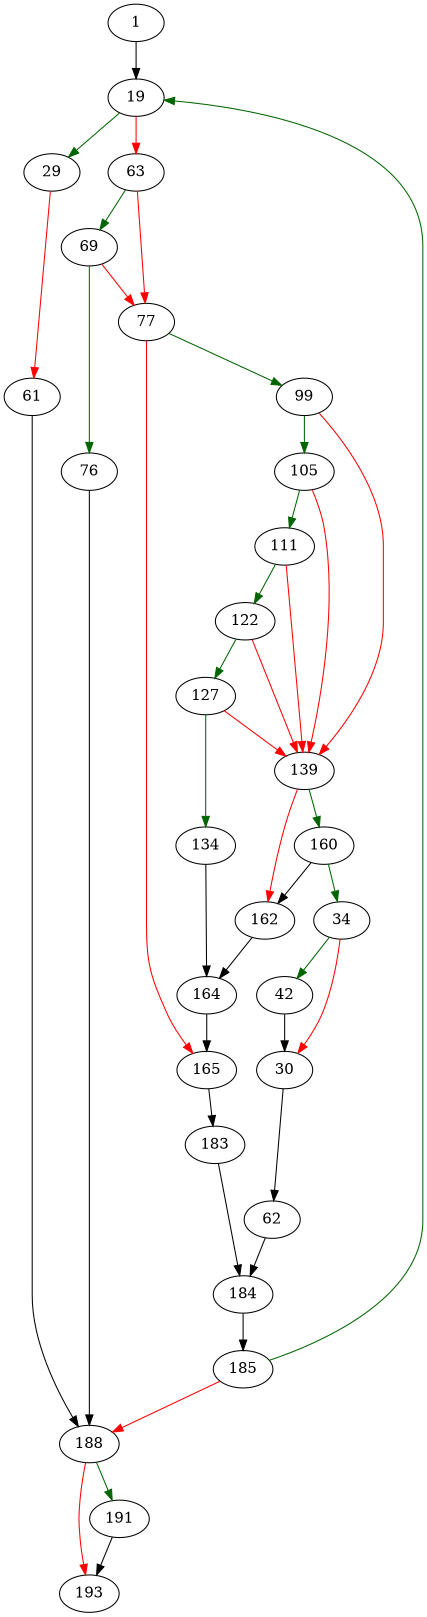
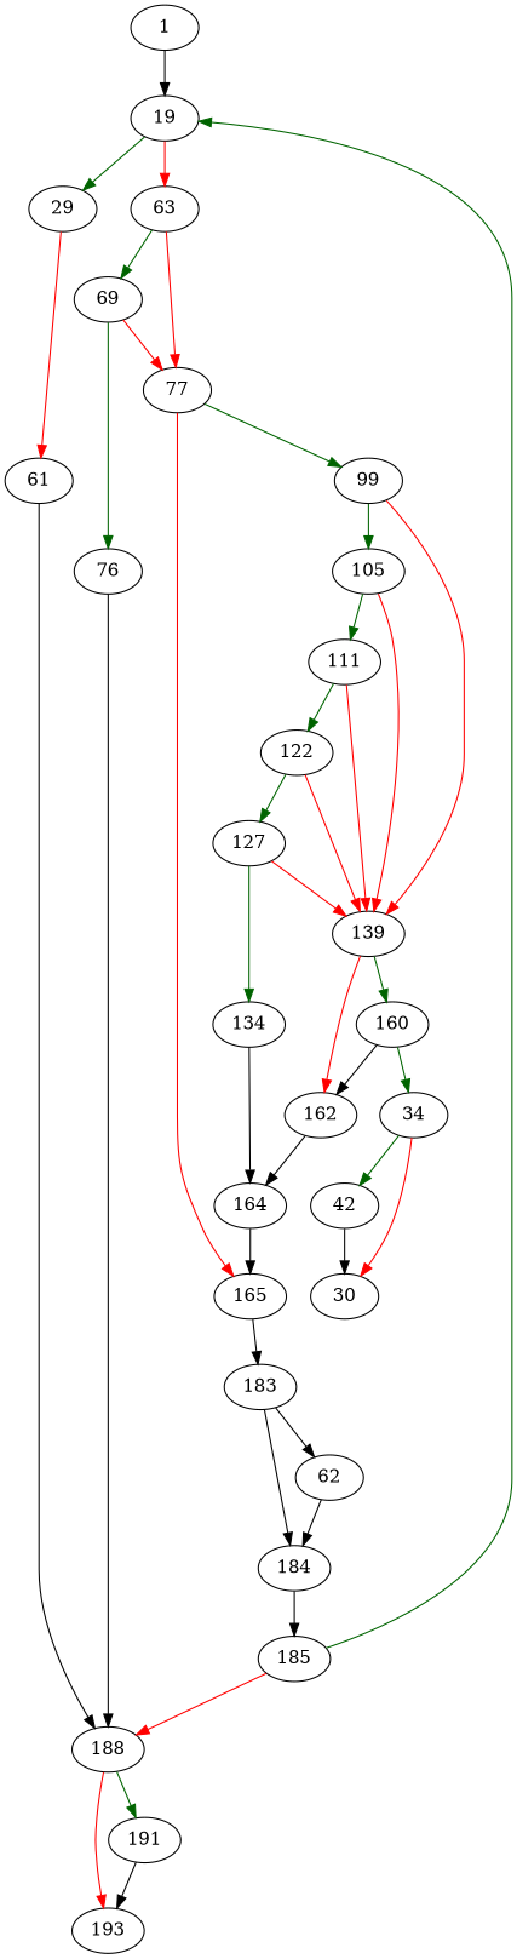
  strict digraph {
    1 [entry=true]
    19
    29
    63
    61
    69
    77
    34
    42
    n10 [label=30]
    188
    76
    99
    165
    62
    191
    193
    184
    185
    105
    139
    183
    111
    160
    162
    122
    164
    127
    134
    1 -> 19
    19 -> 29 [color=darkgreen cond=true]
    19 -> 63 [color=red cond=false]
    29 -> 61 [color=red cond=false]
    63 -> 69 [color=darkgreen cond=true]
    63 -> 77 [color=red cond=false]
    61 -> 188
    69 -> 77 [color=red cond=false]
    69 -> 76 [color=darkgreen cond=true]
    77 -> 99 [color=darkgreen cond=true]
    77 -> 165 [color=red cond=false]
    34 -> 42 [color=darkgreen cond=true]
    34 -> n10 [color=red cond=false]
    42 -> n10
-   n10 -> 62
+   183 -> 62
    188 -> 191 [color=darkgreen cond=true]
    188 -> 193 [color=red cond=false]
    76 -> 188
    99 -> 105 [color=darkgreen cond=true]
    99 -> 139 [color=red cond=false]
    165 -> 183
    62 -> 184
    191 -> 193
    184 -> 185
    185 -> 19 [color=darkgreen cond=true]
    185 -> 188 [color=red cond=false]
    105 -> 139 [color=red cond=false]
    105 -> 111 [color=darkgreen cond=true]
    139 -> 160 [color=darkgreen cond=true]
    139 -> 162 [color=red cond=false]
    183 -> 184
    111 -> 139 [color=red cond=false]
    111 -> 122 [color=darkgreen cond=true]
    160 -> 34 [color=darkgreen cond=true]
    160 -> 162
    162 -> 164
    122 -> 139 [color=red cond=false]
    122 -> 127 [color=darkgreen cond=true]
    164 -> 165
    127 -> 139 [color=red cond=false]
    127 -> 134 [color=darkgreen cond=true]
    134 -> 164
  }
